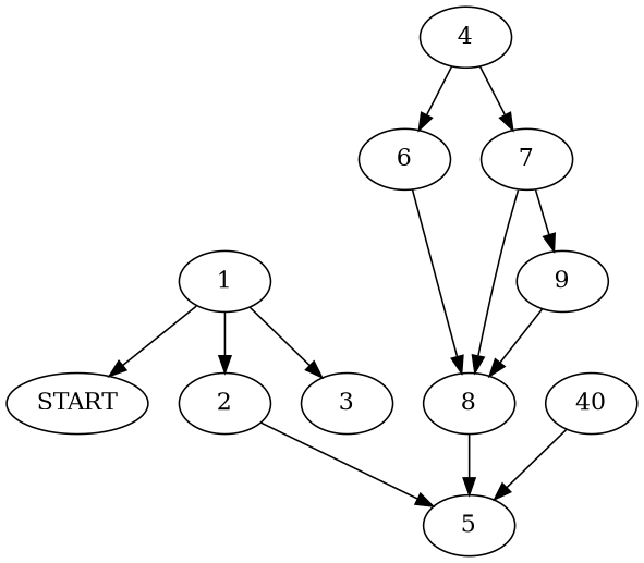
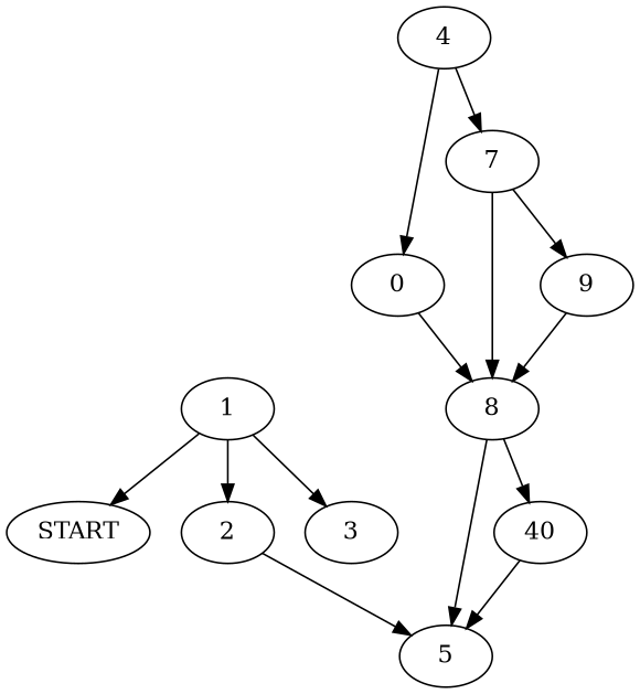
  digraph {
    n1 [label=START]
    1
    2
    3
    5
    4
-   6
+   6 [label=0]
    7
    8
    9
    n11 [label=40]
    1 -> n1
    1 -> 2
    1 -> 3
    2 -> 5
    4 -> 6
    4 -> 7
    6 -> 8
    7 -> 8
    7 -> 9
    8 -> 5
+   8 -> n11
    9 -> 8
    n11 -> 5
  }
